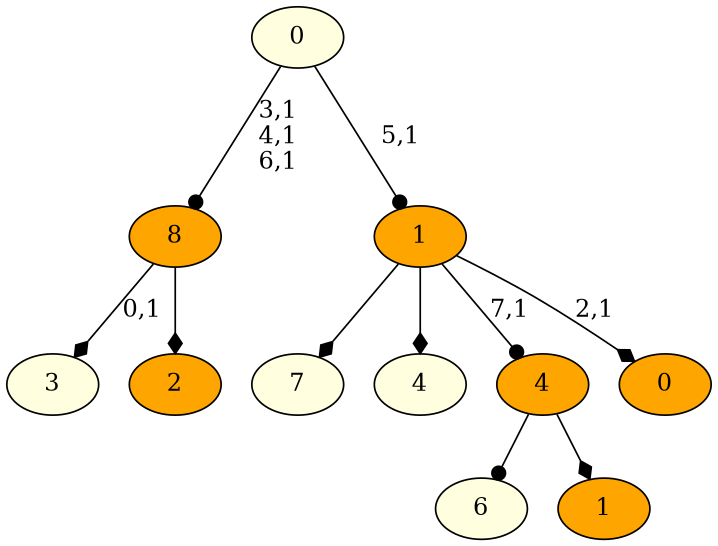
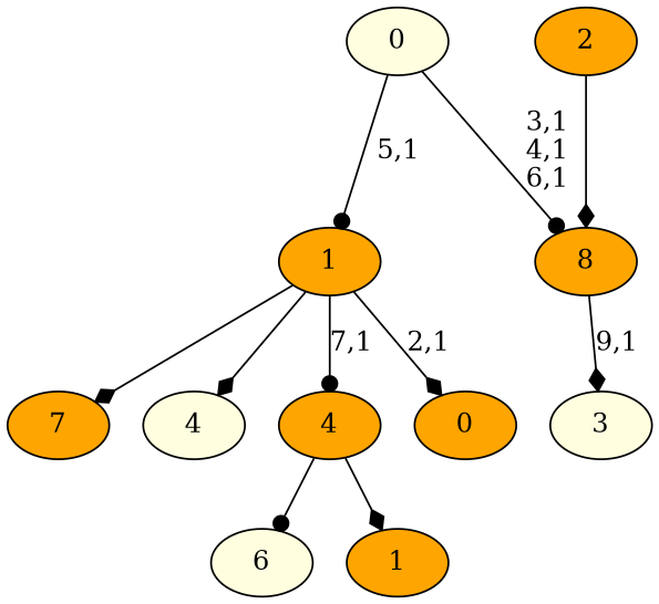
  digraph {
    node [fillcolor=orange style=filled]
    edge [arrowhead=diamond]
-   n1 [fillcolor=lightyellow label=7]
+   n1 [label=7]
    n2 [fillcolor=lightyellow label=6]
    n3 [fillcolor=lightyellow label=4]
    n4 [fillcolor=lightyellow label=3]
    n5 [label=2]
    8
    n7 [label=1]
    4
    n9 [label=0]
    1
    0 [fillcolor=lightyellow]
-   8 -> n4 [label="0,1"]
-   8 -> n5
+   8 -> n4 [label="9,1"]
+   n5 -> 8
    4 -> n2 [arrowhead=dot]
    4 -> n7
    1 -> n1
    1 -> n3
    1 -> 4 [arrowhead=dot label="7,1"]
    1 -> n9 [label="2,1"]
    0 -> 8 [arrowhead=dot label="3,1\n4,1\n6,1"]
    0 -> 1 [arrowhead=dot label="5,1"]
  }
